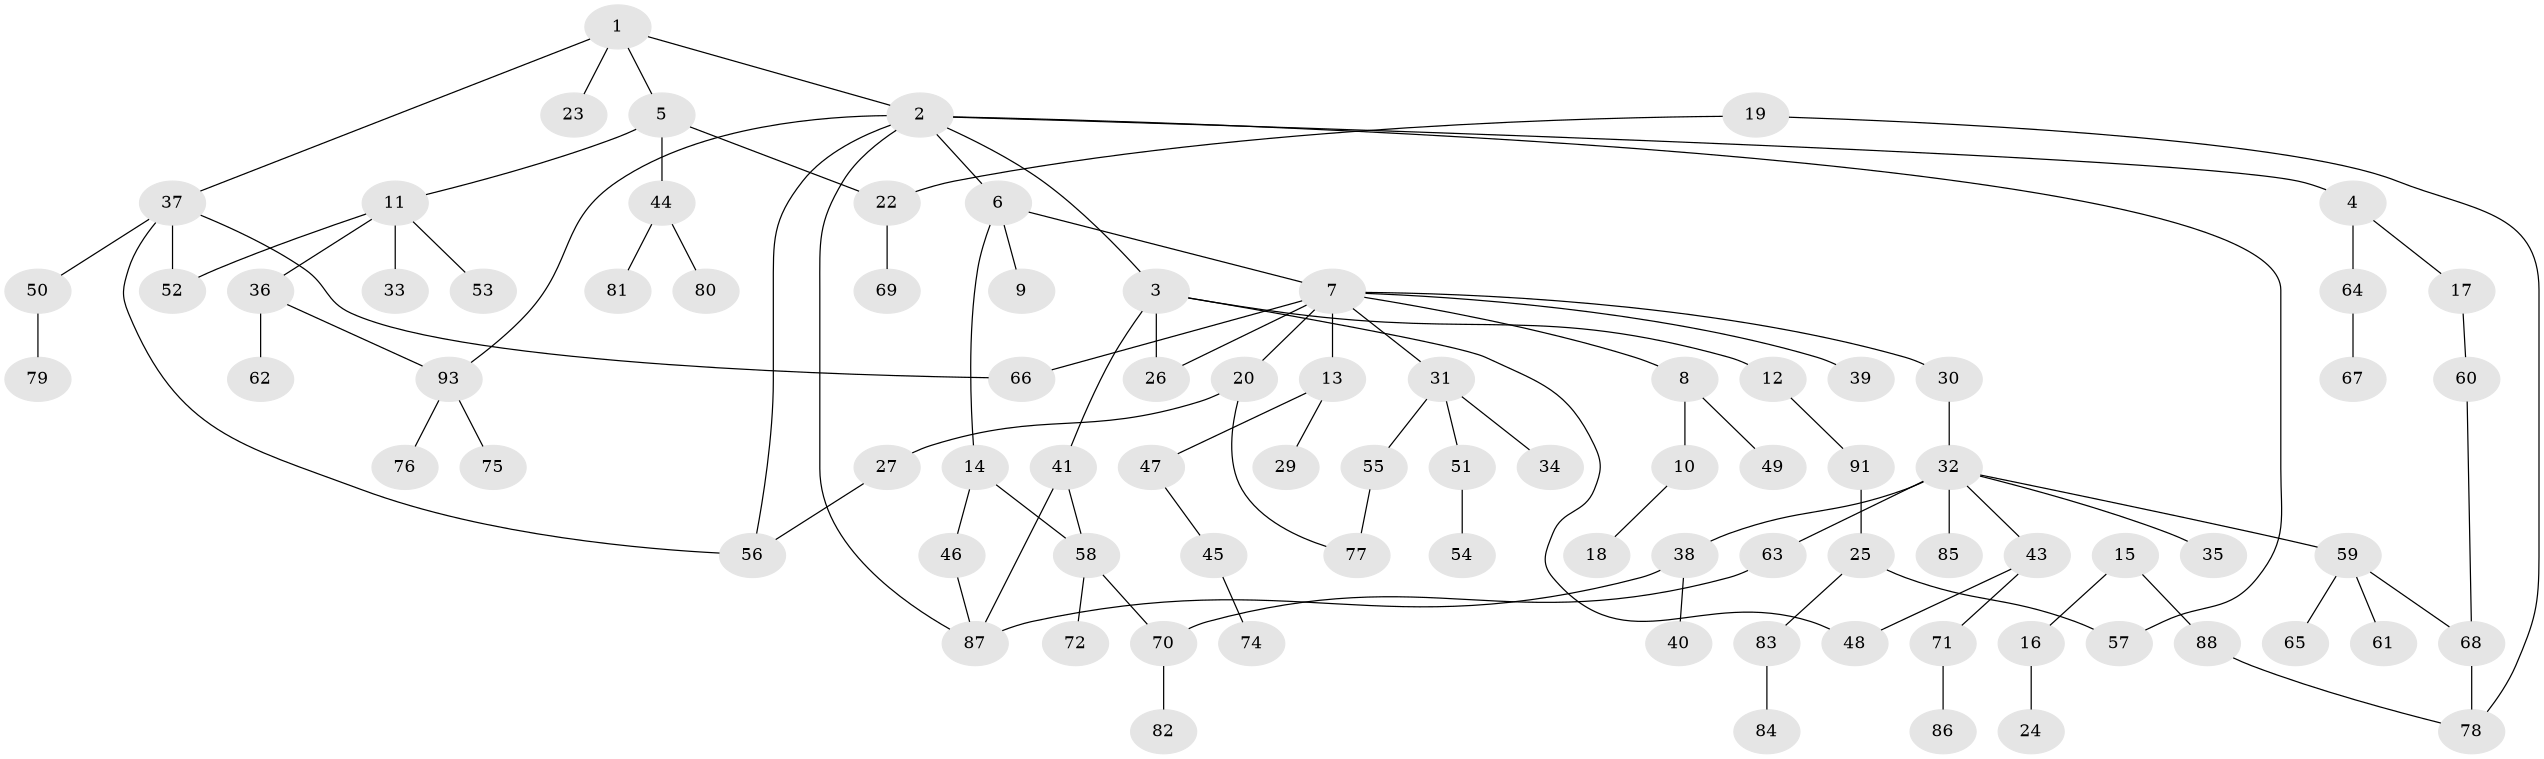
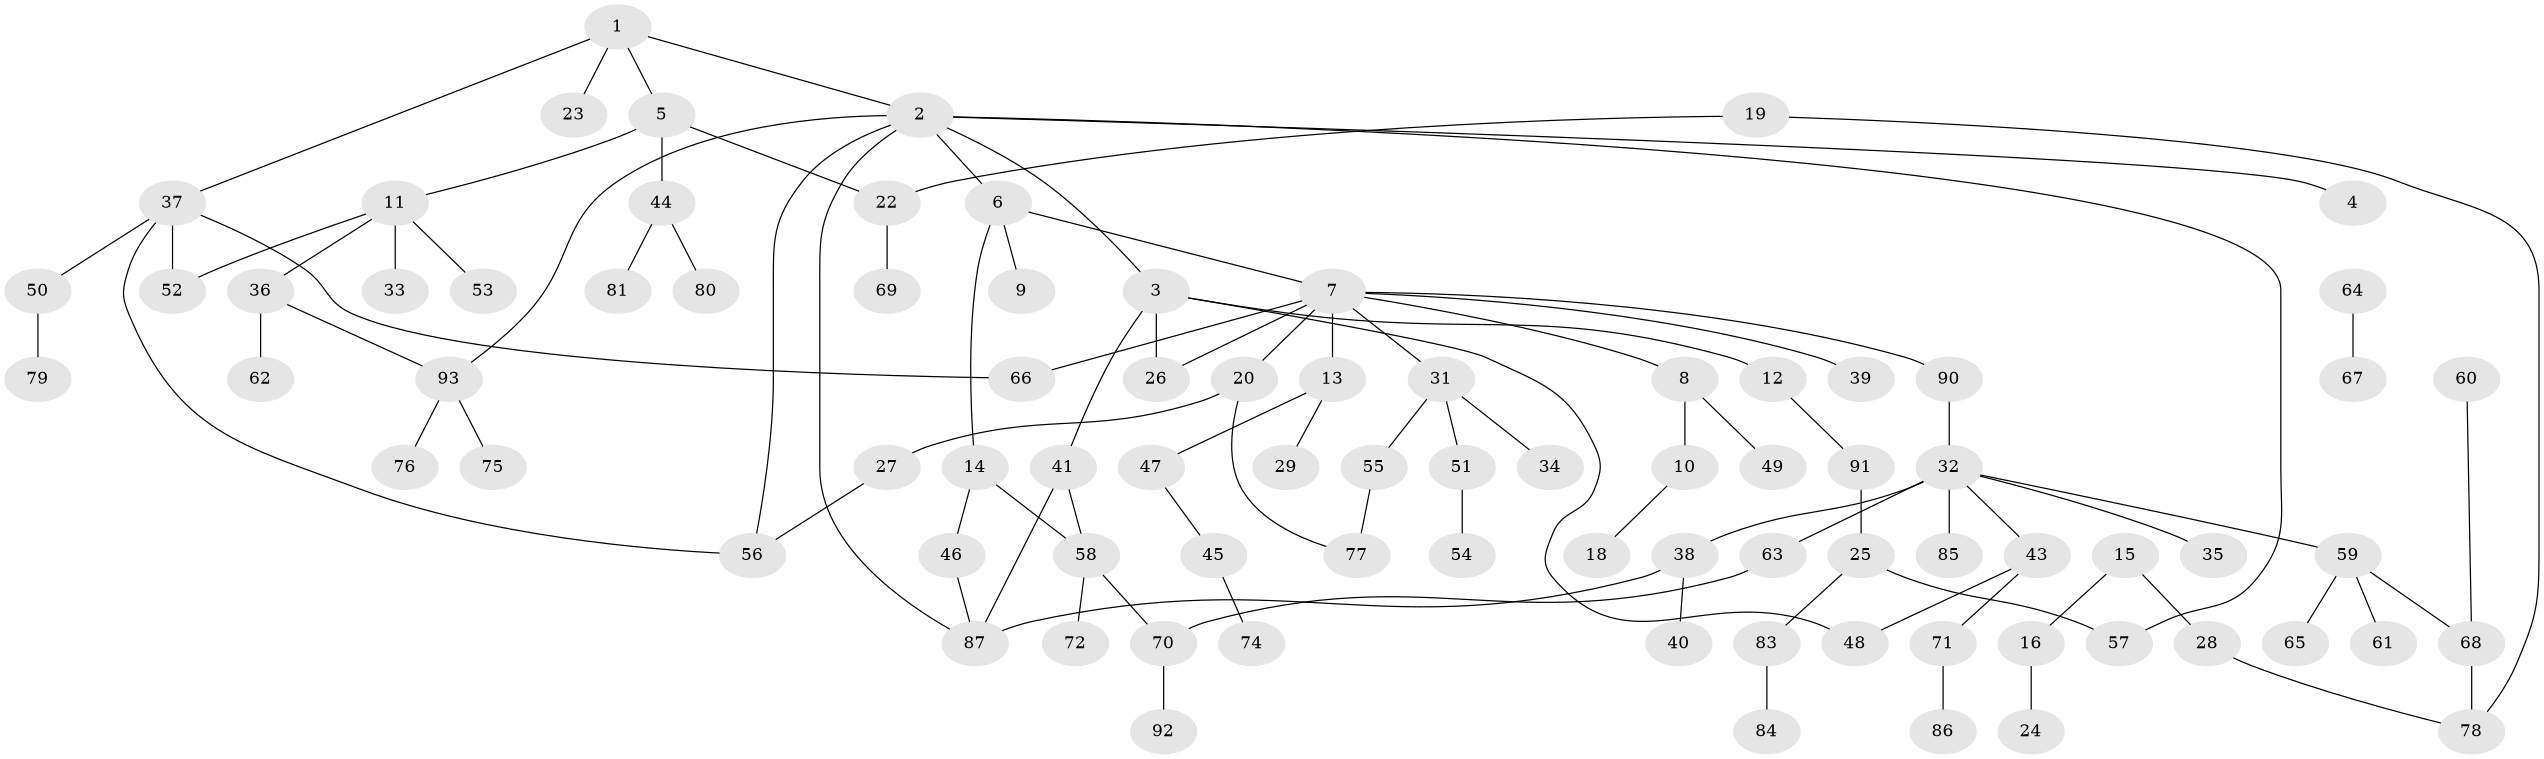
  graph {
    node [color=gray90 style=filled]
    1
    2
    5
    23
    37
    3
    4
    6
    56
    57
    n11 [label=93]
    87
    11
    22
    44
    66
    52
    50
    12
    26
    41
    48
-   17
    64
    7
    9
    14
    75
    76
    n30 [label=91]
    58
    15
    16
-   28 [label=88]
+   28
    60
    67
    33
    36
    53
    69
    80
    81
    8
    13
    20
-   30
+   30 [label=90]
    31
    39
    46
    10
    49
    29
    47
    77
    27
    32
    34
    51
    55
    18
    63
    70
    62
    25
    45
    19
    78
    72
    24
    68
    83
    84
    74
    35
    38
    43
    59
    85
    54
    40
    71
    61
    65
    79
    86
-   82
+   82 [label=92]
    1 -- 2
    1 -- 5
    1 -- 23
    1 -- 37
    2 -- 3
    2 -- 4
    2 -- 6
    2 -- 56
    2 -- 57
    2 -- n11
    2 -- 87
    5 -- 11
    5 -- 22
    5 -- 44
    37 -- 56
    37 -- 66
    37 -- 52
    37 -- 50
    3 -- 12
    3 -- 26
    3 -- 41
    3 -- 48
-   4 -- 17
-   4 -- 64
    6 -- 7
    6 -- 9
    6 -- 14
    n11 -- 75
    n11 -- 76
    11 -- 52
    11 -- 33
    11 -- 36
    11 -- 53
    22 -- 69
    44 -- 80
    44 -- 81
    50 -- 79
    12 -- n30
    41 -- 87
    41 -- 58
-   17 -- 60
    64 -- 67
    7 -- 66
    7 -- 26
    7 -- 8
    7 -- 13
    7 -- 20
    7 -- 30
    7 -- 31
    7 -- 39
    14 -- 58
    14 -- 46
    n30 -- 25
    58 -- 70
    58 -- 72
    15 -- 16
    15 -- 28
    16 -- 24
    28 -- 78
    60 -- 68
    36 -- n11
    36 -- 62
    8 -- 10
    8 -- 49
    13 -- 29
    13 -- 47
    20 -- 77
    20 -- 27
    30 -- 32
    31 -- 34
    31 -- 51
    31 -- 55
    46 -- 87
    10 -- 18
    47 -- 45
    27 -- 56
    32 -- 63
    32 -- 35
    32 -- 38
    32 -- 43
    32 -- 59
    32 -- 85
    51 -- 54
    55 -- 77
    63 -- 70
    70 -- 82
    25 -- 57
    25 -- 83
    45 -- 74
    19 -- 22
    19 -- 78
    68 -- 78
    83 -- 84
    38 -- 87
    38 -- 40
    43 -- 48
    43 -- 71
    59 -- 68
    59 -- 61
    59 -- 65
    71 -- 86
  }
